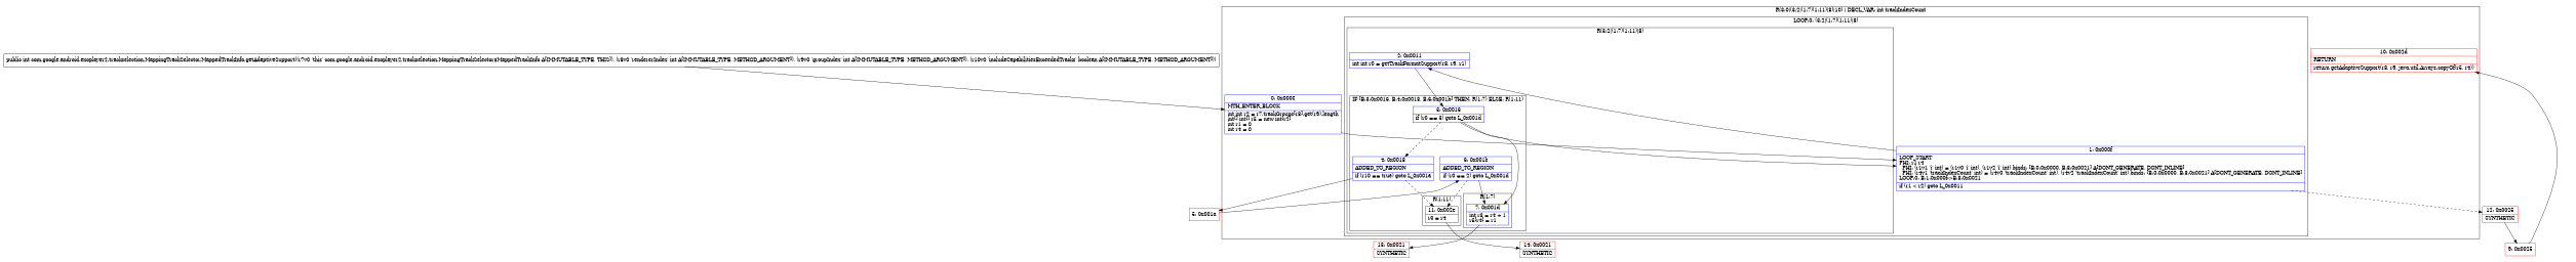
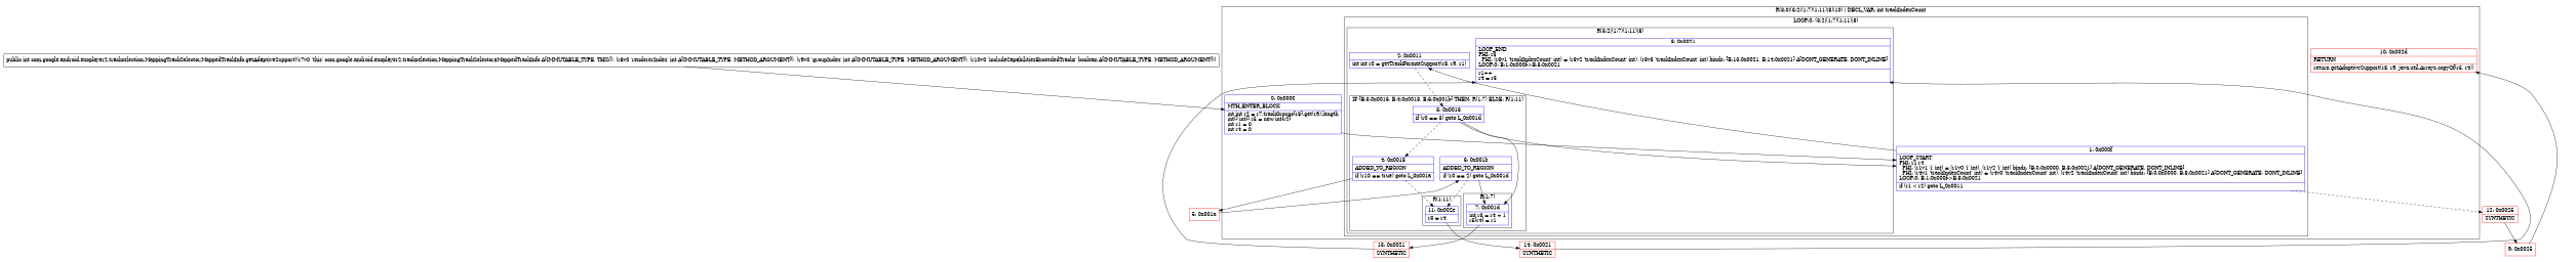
  digraph {
    node [color=blue shape=record]
    n1 [label="{7\:\ 0x001d|int r3 = r4 + 1\lr5[r4] = r1\l}"]
    n2 [label="{11\:\ 0x002e|r3 = r4\l}"]
    n3 [label="{3\:\ 0x0016|if (r0 == 3) goto L_0x001d\l}"]
    n4 [label="{4\:\ 0x0018|ADDED_TO_REGION\l|if (r10 == true) goto L_0x001a\l}"]
    n5 [label="{6\:\ 0x001b|ADDED_TO_REGION\l|if (r0 == 2) goto L_0x001d\l}"]
    n6 [label="{2\:\ 0x0011|int int r0 = getTrackFormatSupport(r8, r9, r1)\l}"]
+   n7 [label="{8\:\ 0x0021|LOOP_END\lPHI: r3 \l  PHI: (r3v1 'trackIndexCount' int) = (r3v2 'trackIndexCount' int), (r3v3 'trackIndexCount' int) binds: [B:13:0x0021, B:14:0x0021] A[DONT_GENERATE, DONT_INLINE]\lLOOP:0: B:1:0x000f\-\>B:8:0x0021\l|r1++\lr4 = r3\l}"]
    n8 [label="{1\:\ 0x000f|LOOP_START\lPHI: r1 r4 \l  PHI: (r1v1 'i' int) = (r1v0 'i' int), (r1v2 'i' int) binds: [B:0:0x0000, B:8:0x0021] A[DONT_GENERATE, DONT_INLINE]\l  PHI: (r4v1 'trackIndexCount' int) = (r4v0 'trackIndexCount' int), (r4v2 'trackIndexCount' int) binds: [B:0:0x0000, B:8:0x0021] A[DONT_GENERATE, DONT_INLINE]\lLOOP:0: B:1:0x000f\-\>B:8:0x0021\l|if (r1 \< r2) goto L_0x0011\l}"]
    n9 [label="{0\:\ 0x0000|MTH_ENTER_BLOCK\l|int int r2 = r7.trackGroups[r8].get(r9).length\lint[] int[] r5 = new int[r2]\lint r1 = 0\lint r4 = 0\l}"]
    n10 [color=red label="{10\:\ 0x002d|RETURN\l|return getAdaptiveSupport(r8, r9, java.util.Arrays.copyOf(r5, r4))\l}"]
    n11 [color=red label="{13\:\ 0x0021|SYNTHETIC\l}"]
    n12 [color=red label="{14\:\ 0x0021|SYNTHETIC\l}"]
    n13 [color=red label="{5\:\ 0x001a}"]
    n14 [color=red label="{12\:\ 0x0025|SYNTHETIC\l}"]
    n15 [color=red label="{9\:\ 0x0025}"]
    n16 [label="{public int com.google.android.exoplayer2.trackselection.MappingTrackSelector.MappedTrackInfo.getAdaptiveSupport((r7v0 'this' com.google.android.exoplayer2.trackselection.MappingTrackSelector$MappedTrackInfo A[IMMUTABLE_TYPE, THIS]), (r8v0 'rendererIndex' int A[IMMUTABLE_TYPE, METHOD_ARGUMENT]), (r9v0 'groupIndex' int A[IMMUTABLE_TYPE, METHOD_ARGUMENT]), (r10v0 'includeCapabilitiesExceededTracks' boolean A[IMMUTABLE_TYPE, METHOD_ARGUMENT])) }" color=""]
    subgraph cluster_1 {
      label="R(3:0|(3:2|(1:7)(1:11)|8)|10) | DECL_VAR: int trackIndexCount\l"
      n9
      n10
      subgraph cluster_2 {
        label="LOOP:0: (3:2|(1:7)(1:11)|8)"
        n8
        subgraph cluster_3 {
          label="R(3:2|(1:7)(1:11)|8)"
          n6
+         n7
          subgraph cluster_4 {
            label="IF [B:3:0x0016, B:4:0x0018, B:6:0x001b] THEN: R(1:7) ELSE: R(1:11)"
            n3
            n4
            n5
            subgraph cluster_5 {
              label="R(1:7)"
              n1
            }
            subgraph cluster_6 {
              label="R(1:11)"
              n2
            }
          }
        }
      }
    }
    n1 -> n11
    n2 -> n12
    n3 -> n1
    n3 -> n4 [style=dashed]
    n3 -> n8
    n4 -> n2 [style=dashed]
    n4 -> n13
    n5 -> n1
    n5 -> n2 [style=dashed]
-   n6 -> n3
+   n6 -> n3 [style=dashed]
    n8 -> n6
    n8 -> n14 [style=dashed]
    n9 -> n8
+   n11 -> n7
+   n12 -> n7
    n13 -> n5
    n14 -> n15
    n15 -> n10
    n16 -> n9
  }
